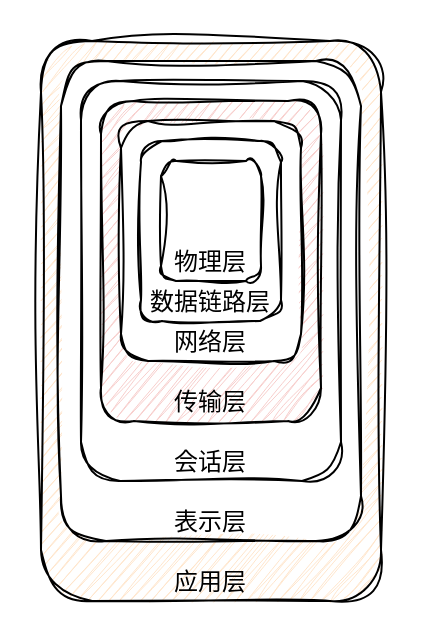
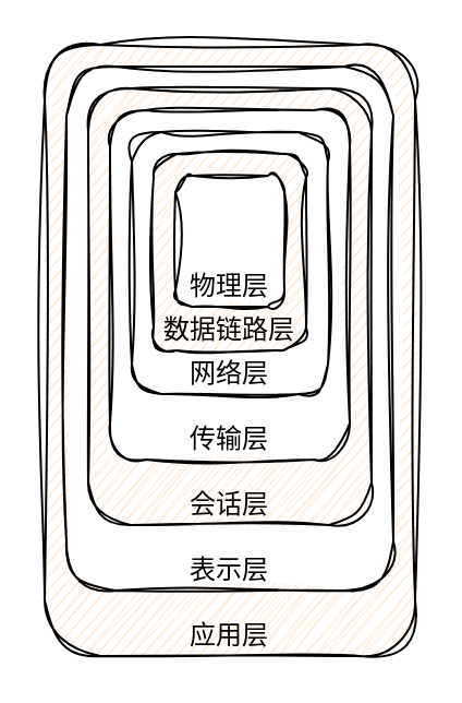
  <mxCell id="0" />
  <mxCell id="1" parent="0" />
  <mxCell id="2" value="应用层" style="rounded=1;whiteSpace=wrap;html=1;hachureGap=4;fontFamily=Verdana;sketch=1;curveFitting=1;jiggle=2;verticalAlign=bottom;fillColor=#ffe6cc;" vertex="1" parent="1"><mxGeometry x="20" y="20" width="170" height="280" as="geometry" /></mxCell>
  <mxCell id="3" value="表示层" style="rounded=1;whiteSpace=wrap;html=1;hachureGap=4;fontFamily=Verdana;sketch=1;curveFitting=1;jiggle=2;verticalAlign=bottom;" vertex="1" parent="1"><mxGeometry x="30" y="30" width="150" height="240" as="geometry" /></mxCell>
- <mxCell id="4" value="会话层" style="rounded=1;whiteSpace=wrap;html=1;hachureGap=4;fontFamily=Verdana;sketch=1;curveFitting=1;jiggle=2;verticalAlign=bottom;" vertex="1" parent="1"><mxGeometry x="40" y="40" width="130" height="200" as="geometry" /></mxCell>
- <mxCell id="5" value="传输层" style="rounded=1;whiteSpace=wrap;html=1;hachureGap=4;fontFamily=Verdana;sketch=1;curveFitting=1;jiggle=2;verticalAlign=bottom;fillColor=#f8cecc;" vertex="1" parent="1"><mxGeometry x="50" y="50" width="110" height="160" as="geometry" /></mxCell>
+ <mxCell id="4" value="会话层" style="rounded=1;whiteSpace=wrap;html=1;hachureGap=4;fontFamily=Verdana;sketch=1;curveFitting=1;jiggle=2;verticalAlign=bottom;fillColor=#ffe6cc;" vertex="1" parent="1"><mxGeometry x="40" y="40" width="130" height="200" as="geometry" /></mxCell>
+ <mxCell id="5" value="传输层" style="rounded=1;whiteSpace=wrap;html=1;hachureGap=4;fontFamily=Verdana;sketch=1;curveFitting=1;jiggle=2;verticalAlign=bottom;" vertex="1" parent="1"><mxGeometry x="50" y="50" width="110" height="160" as="geometry" /></mxCell>
  <mxCell id="6" value="网络层" style="rounded=1;whiteSpace=wrap;html=1;hachureGap=4;fontFamily=Verdana;sketch=1;curveFitting=1;jiggle=2;verticalAlign=bottom;" vertex="1" parent="1"><mxGeometry x="60" y="60" width="90" height="120" as="geometry" /></mxCell>
- <mxCell id="7" value="数据链路层" style="rounded=1;whiteSpace=wrap;html=1;hachureGap=4;fontFamily=Verdana;sketch=1;curveFitting=1;jiggle=2;verticalAlign=bottom;" vertex="1" parent="1"><mxGeometry x="70" y="70" width="70" height="90" as="geometry" /></mxCell>
+ <mxCell id="7" value="数据链路层" style="rounded=1;whiteSpace=wrap;html=1;hachureGap=4;fontFamily=Verdana;sketch=1;curveFitting=1;jiggle=2;verticalAlign=bottom;fillColor=#ffe6cc;" vertex="1" parent="1"><mxGeometry x="70" y="70" width="70" height="90" as="geometry" /></mxCell>
  <mxCell id="8" value="物理层" style="rounded=1;whiteSpace=wrap;html=1;hachureGap=4;fontFamily=Verdana;sketch=1;curveFitting=1;jiggle=2;verticalAlign=bottom;" vertex="1" parent="1"><mxGeometry x="80" y="80" width="50" height="60" as="geometry" /></mxCell>
